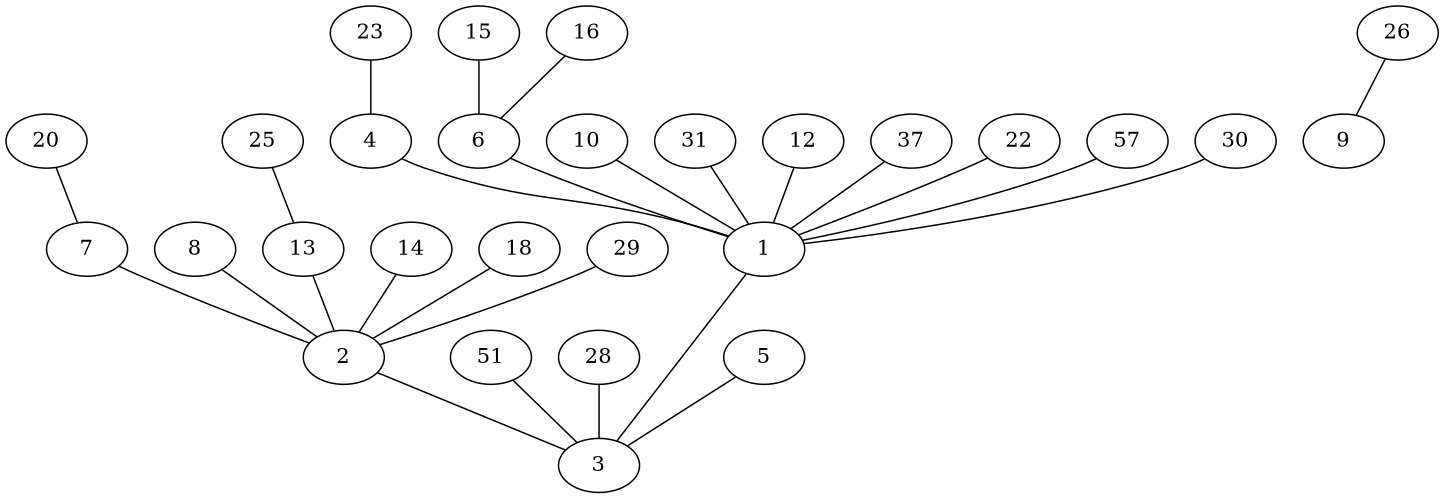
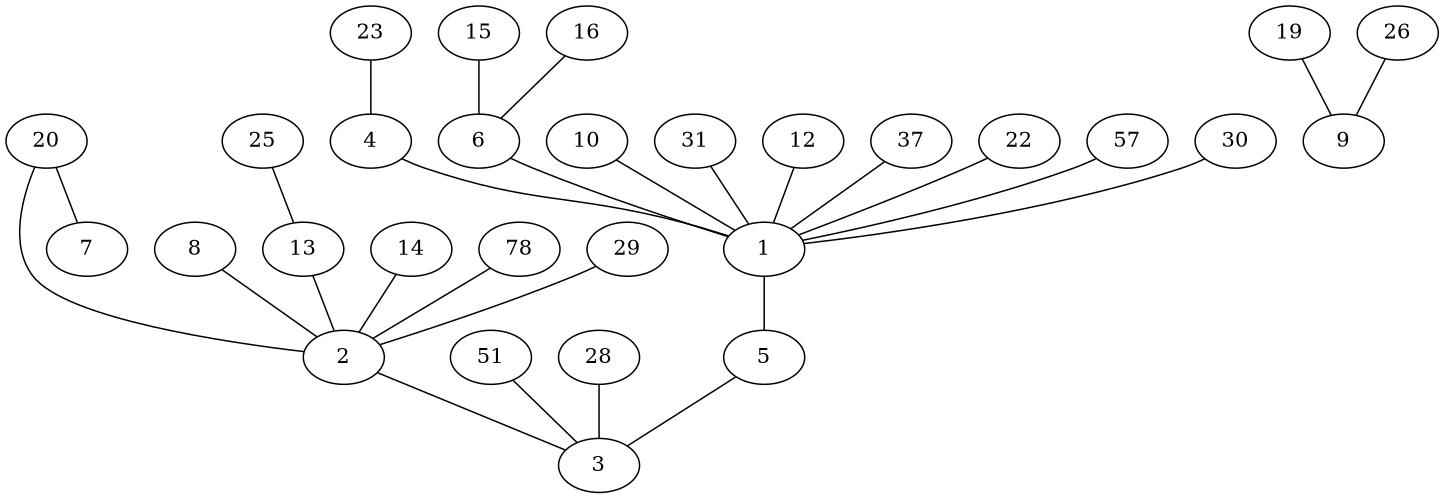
  graph {
    1
    3
    2
    5
    n5 [label=51]
    28
    4
    6
    10
    n10 [label=31]
    12
    n12 [label=37]
    22
    n14 [label=57]
    30
    7
    8
    13
    14
-   18
+   18 [label=78]
    25
    29
    23
    15
    16
+   19
    9
    26
    20
-   1 -- 3
+   1 -- 5
    2 -- 3
    5 -- 3
    n5 -- 3
    28 -- 3
    4 -- 1
    6 -- 1
    10 -- 1
    n10 -- 1
    12 -- 1
    n12 -- 1
    22 -- 1
    n14 -- 1
    30 -- 1
-   7 -- 2
+   20 -- 2
    8 -- 2
    13 -- 2
    14 -- 2
    18 -- 2
    25 -- 13
    29 -- 2
    23 -- 4
    15 -- 6
    16 -- 6
+   19 -- 9
    26 -- 9
    20 -- 7
  }
